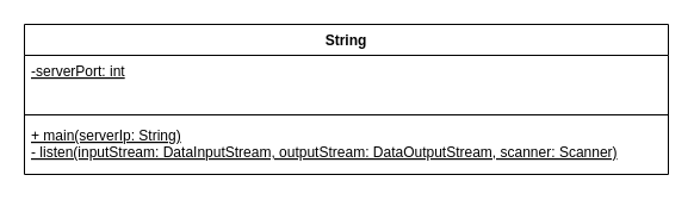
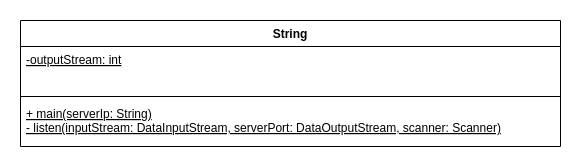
  <mxCell id="0" />
  <mxCell id="1" parent="0" />
  <mxCell id="2" value="String" style="swimlane;fontStyle=1;align=center;verticalAlign=top;childLayout=stackLayout;horizontal=1;startSize=26;horizontalStack=0;resizeParent=1;resizeParentMax=0;resizeLast=0;collapsible=1;marginBottom=0;" parent="1" vertex="1"><mxGeometry x="20" y="20" width="540" height="126" as="geometry" /></mxCell>
- <mxCell id="3" value="-serverPort: int" style="text;strokeColor=none;fillColor=none;align=left;verticalAlign=top;spacingLeft=4;spacingRight=4;overflow=hidden;rotatable=0;points=[[0,0.5],[1,0.5]];portConstraint=eastwest;fontStyle=4" parent="2" vertex="1"><mxGeometry y="26" width="540" height="46" as="geometry" /></mxCell>
+ <mxCell id="3" value="-outputStream: int" style="text;strokeColor=none;fillColor=none;align=left;verticalAlign=top;spacingLeft=4;spacingRight=4;overflow=hidden;rotatable=0;points=[[0,0.5],[1,0.5]];portConstraint=eastwest;fontStyle=4" parent="2" vertex="1"><mxGeometry y="26" width="540" height="46" as="geometry" /></mxCell>
  <mxCell id="4" value="" style="line;strokeWidth=1;fillColor=none;align=left;verticalAlign=middle;spacingTop=-1;spacingLeft=3;spacingRight=3;rotatable=0;labelPosition=right;points=[];portConstraint=eastwest;" parent="2" vertex="1"><mxGeometry y="72" width="540" height="8" as="geometry" /></mxCell>
- <mxCell id="5" value="+ main(serverIp: String)&#10;- listen(inputStream: DataInputStream, outputStream: DataOutputStream, scanner: Scanner)&#10;" style="text;strokeColor=none;fillColor=none;align=left;verticalAlign=top;spacingLeft=4;spacingRight=4;overflow=hidden;rotatable=0;points=[[0,0.5],[1,0.5]];portConstraint=eastwest;fontStyle=4" parent="2" vertex="1"><mxGeometry y="80" width="540" height="46" as="geometry" /></mxCell>
+ <mxCell id="5" value="+ main(serverIp: String)&#10;- listen(inputStream: DataInputStream, serverPort: DataOutputStream, scanner: Scanner)&#10;" style="text;strokeColor=none;fillColor=none;align=left;verticalAlign=top;spacingLeft=4;spacingRight=4;overflow=hidden;rotatable=0;points=[[0,0.5],[1,0.5]];portConstraint=eastwest;fontStyle=4" parent="2" vertex="1"><mxGeometry y="80" width="540" height="46" as="geometry" /></mxCell>
